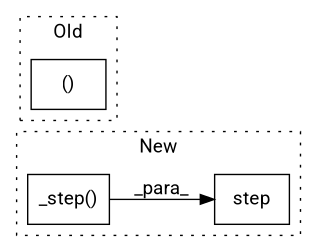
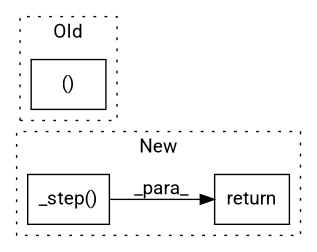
  digraph {
    rankdir=LR
    fontname=Roboto
    node [shape=box fontname=Roboto]
    n1 [a=75 l="11,34" label="_step()" s="15518,15545"]
-   n2 [a=93 l=7 label=step s=15511]
+   n2 [a=93 l=7 label=return s=15511]
    n3 [a=54 l=25 label="()" s=17772]
    subgraph cluster_1 {
      label=New
      style=dotted
      n1
      n2
    }
    subgraph cluster_2 {
      label=Old
      style=dotted
      n3
    }
    n1 -> n2 [label=_para_ fontname=Roboto]
  }
